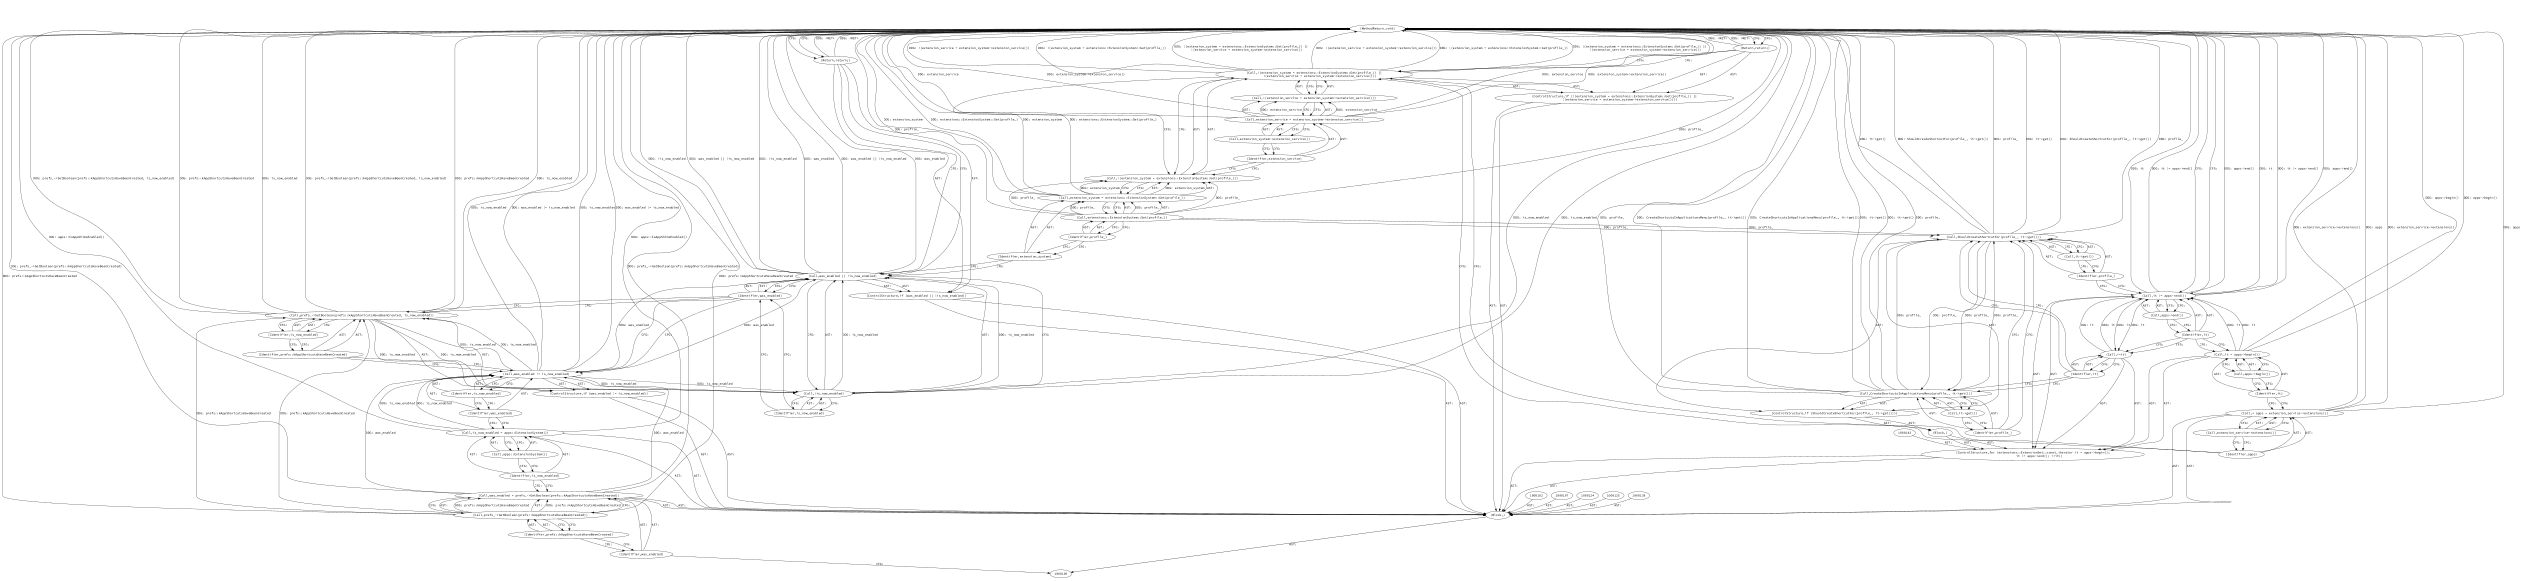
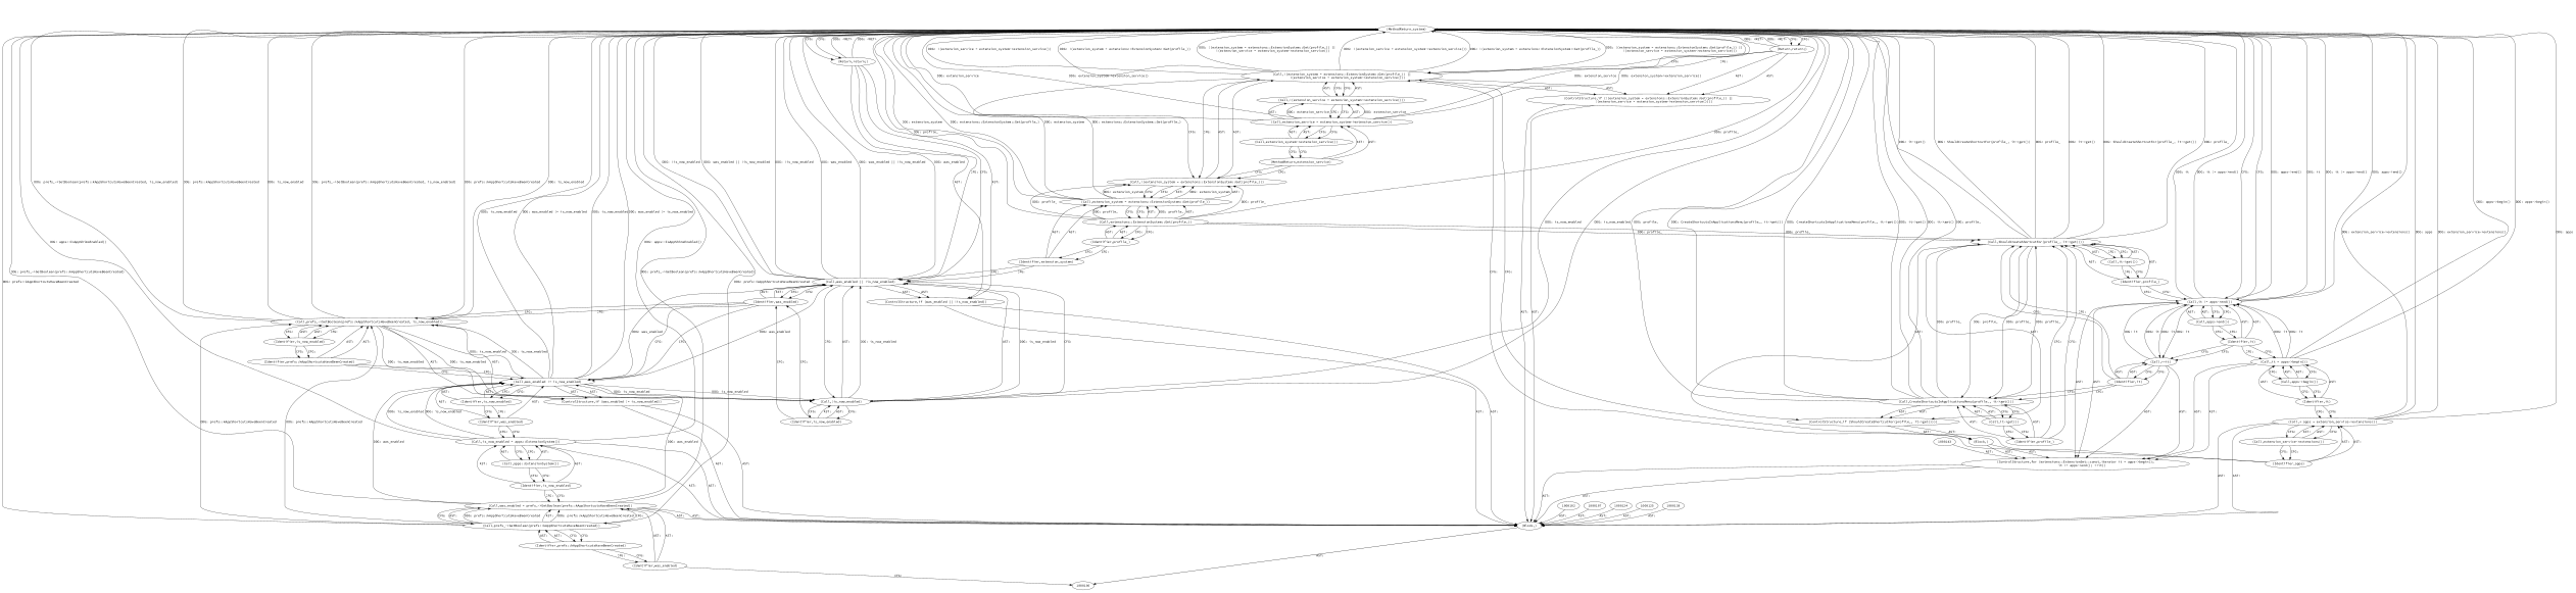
  digraph {
    fontname="Source Code Pro"
    node [fontname="Source Code Pro"]
    edge [fontname="Source Code Pro"]
-   n1 [label="(MethodReturn,void)"]
+   n1 [label="(MethodReturn,system)"]
    n2 [label="(Return,return;)"]
    n3 [label="(Return,return;)"]
    n4 [label="(Call,it != apps->end())"]
    n5 [label="(ControlStructure,if (was_enabled || !is_now_enabled))"]
    n6 [label="(Call,was_enabled || !is_now_enabled)"]
    n7 [label="(ControlStructure,if (!(extension_system = extensions::ExtensionSystem::Get(profile_)) ||\n      !(extension_service = extension_system->extension_service())))"]
    n8 [label="(Call,!(extension_system = extensions::ExtensionSystem::Get(profile_)) ||\n      !(extension_service = extension_system->extension_service()))"]
    n9 [label="(ControlStructure,for (extensions::ExtensionSet::const_iterator it = apps->begin();\n       it != apps->end(); ++it))"]
    n10 [label="(Call,apps->end())"]
    n11 [label="(Call,++it)"]
    n12 [label="(Block,)"]
    1000100
    n14 [label="(Call,!is_now_enabled)"]
    n15 [label="(Identifier,is_now_enabled)"]
    n16 [label="(Identifier,was_enabled)"]
    n17 [label="(Call,was_enabled != is_now_enabled)"]
    n18 [label="(Call,prefs_->SetBoolean(prefs::kAppShortcutsHaveBeenCreated, is_now_enabled))"]
    n19 [label="(ControlStructure,if (was_enabled != is_now_enabled))"]
    n20 [label="(Identifier,is_now_enabled)"]
    n21 [label="(Identifier,is_now_enabled)"]
    n22 [label="(Call,extensions::ExtensionSystem::Get(profile_))"]
    n23 [label="(Call,!(extension_system = extensions::ExtensionSystem::Get(profile_)))"]
    n24 [label="(Identifier,profile_)"]
    n25 [label="(Call,extension_system = extensions::ExtensionSystem::Get(profile_))"]
    n26 [label="(Call,ShouldCreateShortcutFor(profile_, it->get()))"]
    n27 [label="(Identifier,extension_system)"]
    n28 [label="(Call,CreateShortcutsInApplicationsMenu(profile_, it->get()))"]
    n29 [label="(ControlStructure,if (ShouldCreateShortcutFor(profile_, it->get())))"]
    n30 [label="(Call,it->get())"]
    n31 [label="(Call,!(extension_service = extension_system->extension_service()))"]
    n32 [label="(Call,extension_service = extension_system->extension_service())"]
    n33 [label="(Call,extension_system->extension_service())"]
-   n34 [label="(Identifier,extension_service)"]
+   n34 [label="(MethodReturn,extension_service)"]
    n35 [label="(Call,* apps = extension_service->extensions())"]
    n36 [label="(Call,extension_service->extensions())"]
    n37 [label="(Identifier,apps)"]
    n38 [label="(Call,prefs_->GetBoolean(prefs::kAppShortcutsHaveBeenCreated))"]
    n39 [label="(Identifier,prefs::kAppShortcutsHaveBeenCreated)"]
    n40 [label="(Call,was_enabled = prefs_->GetBoolean(prefs::kAppShortcutsHaveBeenCreated))"]
    n41 [label="(Identifier,was_enabled)"]
    n42 [label="(Call,it = apps->begin())"]
    n43 [label="(Call,apps->begin())"]
    n44 [label="(Identifier,it)"]
    n45 [label="(Identifier,it)"]
    n46 [label="(Identifier,it)"]
    n47 [label="(Call,it->get())"]
    n48 [label="(Block,)"]
    n49 [label="(Identifier,profile_)"]
    n50 [label="(Identifier,profile_)"]
    n51 [label="(Call,apps::ExtensionSystem())"]
    n52 [label="(Call,is_now_enabled = apps::ExtensionSystem())"]
    n53 [label="(Identifier,is_now_enabled)"]
    n54 [label="(Identifier,was_enabled)"]
    n55 [label="(Identifier,prefs::kAppShortcutsHaveBeenCreated)"]
    1000102
    1000107
    1000124
    1000125
    1000138
    1000143
    n1 -> n2 [label="CFG: "]
    n1 -> n2 [label="CFG: "]
    n1 -> n3 [label="CFG: "]
    n1 -> n3 [label="CFG: "]
    n1 -> n4 [label="CFG: "]
    n1 -> n4 [label="CFG: "]
    n2 -> n1 [label="DDG: <RET>"]
    n2 -> n1 [label="DDG: <RET>"]
    n2 -> n5 [label="AST: "]
    n2 -> n5 [label="AST: "]
    n2 -> n6 [label="CFG: "]
    n2 -> n6 [label="CFG: "]
    n3 -> n1 [label="DDG: <RET>"]
    n3 -> n1 [label="DDG: <RET>"]
    n3 -> n7 [label="AST: "]
    n3 -> n7 [label="AST: "]
    n3 -> n8 [label="CFG: "]
    n3 -> n8 [label="CFG: "]
    n4 -> n1 [label="DDG: apps->end()"]
    n4 -> n1 [label="DDG: it"]
    n4 -> n1 [label="DDG: it != apps->end()"]
    n4 -> n1 [label="DDG: apps->end()"]
    n4 -> n1 [label="DDG: it"]
    n4 -> n1 [label="DDG: it != apps->end()"]
    n4 -> n9 [label="AST: "]
    n4 -> n9 [label="AST: "]
    n4 -> n10 [label="CFG: "]
    n4 -> n10 [label="CFG: "]
    n4 -> n11 [label="DDG: it"]
    n4 -> n11 [label="DDG: it"]
    n5 -> n12 [label="AST: "]
    n5 -> n12 [label="AST: "]
    n6 -> n1 [label="DDG: was_enabled || !is_now_enabled"]
    n6 -> n1 [label="DDG: !is_now_enabled"]
    n6 -> n1 [label="DDG: was_enabled"]
    n6 -> n1 [label="DDG: was_enabled || !is_now_enabled"]
    n6 -> n1 [label="DDG: !is_now_enabled"]
    n6 -> n1 [label="DDG: was_enabled"]
    n6 -> n5 [label="AST: "]
    n6 -> n5 [label="AST: "]
    n6 -> n14 [label="CFG: "]
    n6 -> n14 [label="CFG: "]
    n6 -> n16 [label="CFG: "]
    n6 -> n16 [label="CFG: "]
    n7 -> n12 [label="AST: "]
    n7 -> n12 [label="AST: "]
    n8 -> n1 [label="DDG: !(extension_system = extensions::ExtensionSystem::Get(profile_)) ||\n      !(extension_service = extension_system->extension_service())"]
    n8 -> n1 [label="DDG: !(extension_service = extension_system->extension_service())"]
    n8 -> n1 [label="DDG: !(extension_system = extensions::ExtensionSystem::Get(profile_))"]
    n8 -> n1 [label="DDG: !(extension_system = extensions::ExtensionSystem::Get(profile_)) ||\n      !(extension_service = extension_system->extension_service())"]
    n8 -> n1 [label="DDG: !(extension_service = extension_system->extension_service())"]
    n8 -> n1 [label="DDG: !(extension_system = extensions::ExtensionSystem::Get(profile_))"]
    n8 -> n7 [label="AST: "]
    n8 -> n7 [label="AST: "]
    n8 -> n23 [label="CFG: "]
    n8 -> n23 [label="CFG: "]
    n8 -> n31 [label="CFG: "]
    n8 -> n31 [label="CFG: "]
    n9 -> n12 [label="AST: "]
    n9 -> n12 [label="AST: "]
    n10 -> n4 [label="AST: "]
    n10 -> n4 [label="AST: "]
    n10 -> n45 [label="CFG: "]
    n10 -> n45 [label="CFG: "]
    n11 -> n4 [label="DDG: it"]
    n11 -> n4 [label="DDG: it"]
    n11 -> n9 [label="AST: "]
    n11 -> n9 [label="AST: "]
    n11 -> n46 [label="CFG: "]
    n11 -> n46 [label="CFG: "]
    n12 -> 1000100 [label="AST: "]
    n14 -> n1 [label="DDG: is_now_enabled"]
    n14 -> n1 [label="DDG: is_now_enabled"]
    n14 -> n6 [label="AST: "]
    n14 -> n6 [label="DDG: is_now_enabled"]
    n14 -> n6 [label="AST: "]
    n14 -> n6 [label="DDG: is_now_enabled"]
    n14 -> n15 [label="CFG: "]
    n14 -> n15 [label="CFG: "]
    n15 -> n14 [label="AST: "]
    n15 -> n14 [label="AST: "]
    n15 -> n16 [label="CFG: "]
    n15 -> n16 [label="CFG: "]
    n16 -> n6 [label="AST: "]
    n16 -> n6 [label="AST: "]
    n16 -> n17 [label="CFG: "]
    n16 -> n17 [label="CFG: "]
    n16 -> n18 [label="CFG: "]
    n16 -> n18 [label="CFG: "]
    n17 -> n1 [label="DDG: is_now_enabled"]
    n17 -> n1 [label="DDG: was_enabled != is_now_enabled"]
    n17 -> n1 [label="DDG: is_now_enabled"]
    n17 -> n1 [label="DDG: was_enabled != is_now_enabled"]
    n17 -> n6 [label="DDG: was_enabled"]
    n17 -> n6 [label="DDG: was_enabled"]
    n17 -> n14 [label="DDG: is_now_enabled"]
    n17 -> n14 [label="DDG: is_now_enabled"]
    n17 -> n18 [label="DDG: is_now_enabled"]
    n17 -> n18 [label="DDG: is_now_enabled"]
    n17 -> n19 [label="AST: "]
    n17 -> n19 [label="AST: "]
    n17 -> n20 [label="CFG: "]
    n17 -> n20 [label="CFG: "]
    n18 -> n1 [label="DDG: is_now_enabled"]
    n18 -> n1 [label="DDG: prefs_->SetBoolean(prefs::kAppShortcutsHaveBeenCreated, is_now_enabled)"]
    n18 -> n1 [label="DDG: prefs::kAppShortcutsHaveBeenCreated"]
    n18 -> n1 [label="DDG: is_now_enabled"]
    n18 -> n1 [label="DDG: prefs_->SetBoolean(prefs::kAppShortcutsHaveBeenCreated, is_now_enabled)"]
    n18 -> n1 [label="DDG: prefs::kAppShortcutsHaveBeenCreated"]
    n18 -> n14 [label="DDG: is_now_enabled"]
    n18 -> n14 [label="DDG: is_now_enabled"]
    n18 -> n19 [label="AST: "]
    n18 -> n19 [label="AST: "]
    n18 -> n21 [label="CFG: "]
    n18 -> n21 [label="CFG: "]
    n19 -> n12 [label="AST: "]
    n19 -> n12 [label="AST: "]
    n20 -> n17 [label="AST: "]
    n20 -> n17 [label="AST: "]
    n20 -> n54 [label="CFG: "]
    n20 -> n54 [label="CFG: "]
    n21 -> n18 [label="AST: "]
    n21 -> n18 [label="AST: "]
    n21 -> n55 [label="CFG: "]
    n21 -> n55 [label="CFG: "]
    n22 -> n1 [label="DDG: profile_"]
    n22 -> n1 [label="DDG: profile_"]
    n22 -> n23 [label="DDG: profile_"]
    n22 -> n23 [label="DDG: profile_"]
    n22 -> n24 [label="CFG: "]
    n22 -> n24 [label="CFG: "]
    n22 -> n25 [label="AST: "]
    n22 -> n25 [label="DDG: profile_"]
    n22 -> n25 [label="AST: "]
    n22 -> n25 [label="DDG: profile_"]
    n22 -> n26 [label="DDG: profile_"]
    n22 -> n26 [label="DDG: profile_"]
    n23 -> n8 [label="AST: "]
    n23 -> n8 [label="AST: "]
    n23 -> n25 [label="CFG: "]
    n23 -> n25 [label="CFG: "]
    n24 -> n22 [label="AST: "]
    n24 -> n22 [label="AST: "]
    n24 -> n27 [label="CFG: "]
    n24 -> n27 [label="CFG: "]
    n25 -> n1 [label="DDG: extension_system"]
    n25 -> n1 [label="DDG: extensions::ExtensionSystem::Get(profile_)"]
    n25 -> n1 [label="DDG: extension_system"]
    n25 -> n1 [label="DDG: extensions::ExtensionSystem::Get(profile_)"]
    n25 -> n22 [label="CFG: "]
    n25 -> n22 [label="CFG: "]
    n25 -> n23 [label="AST: "]
    n25 -> n23 [label="DDG: extension_system"]
    n25 -> n23 [label="AST: "]
    n25 -> n23 [label="DDG: extension_system"]
    n26 -> n1 [label="DDG: ShouldCreateShortcutFor(profile_, it->get())"]
    n26 -> n1 [label="DDG: profile_"]
    n26 -> n1 [label="DDG: it->get()"]
    n26 -> n1 [label="DDG: ShouldCreateShortcutFor(profile_, it->get())"]
    n26 -> n1 [label="DDG: profile_"]
    n26 -> n1 [label="DDG: it->get()"]
    n26 -> n28 [label="DDG: profile_"]
    n26 -> n28 [label="DDG: profile_"]
    n26 -> n29 [label="AST: "]
    n26 -> n29 [label="AST: "]
    n26 -> n30 [label="CFG: "]
    n26 -> n30 [label="CFG: "]
    n27 -> n6 [label="CFG: "]
    n27 -> n6 [label="CFG: "]
    n27 -> n25 [label="AST: "]
    n27 -> n25 [label="AST: "]
    n28 -> n1 [label="DDG: CreateShortcutsInApplicationsMenu(profile_, it->get())"]
    n28 -> n1 [label="DDG: it->get()"]
    n28 -> n1 [label="DDG: profile_"]
    n28 -> n1 [label="DDG: CreateShortcutsInApplicationsMenu(profile_, it->get())"]
    n28 -> n1 [label="DDG: it->get()"]
    n28 -> n1 [label="DDG: profile_"]
    n28 -> n26 [label="DDG: profile_"]
    n28 -> n26 [label="DDG: profile_"]
    n28 -> n29 [label="AST: "]
    n28 -> n29 [label="AST: "]
    n28 -> n47 [label="CFG: "]
    n28 -> n47 [label="CFG: "]
    n29 -> n48 [label="AST: "]
    n29 -> n48 [label="AST: "]
    n30 -> n26 [label="AST: "]
    n30 -> n26 [label="AST: "]
    n30 -> n49 [label="CFG: "]
    n30 -> n49 [label="CFG: "]
    n31 -> n8 [label="AST: "]
    n31 -> n8 [label="AST: "]
    n31 -> n32 [label="CFG: "]
    n31 -> n32 [label="CFG: "]
    n32 -> n1 [label="DDG: extension_service"]
    n32 -> n1 [label="DDG: extension_system->extension_service()"]
    n32 -> n1 [label="DDG: extension_service"]
    n32 -> n1 [label="DDG: extension_system->extension_service()"]
    n32 -> n31 [label="AST: "]
    n32 -> n31 [label="DDG: extension_service"]
    n32 -> n31 [label="AST: "]
    n32 -> n31 [label="DDG: extension_service"]
    n32 -> n33 [label="CFG: "]
    n32 -> n33 [label="CFG: "]
    n33 -> n32 [label="AST: "]
    n33 -> n32 [label="AST: "]
    n33 -> n34 [label="CFG: "]
    n33 -> n34 [label="CFG: "]
    n34 -> n23 [label="CFG: "]
    n34 -> n23 [label="CFG: "]
    n34 -> n32 [label="AST: "]
    n34 -> n32 [label="AST: "]
    n35 -> n1 [label="DDG: apps"]
    n35 -> n1 [label="DDG: extension_service->extensions()"]
    n35 -> n1 [label="DDG: apps"]
    n35 -> n1 [label="DDG: extension_service->extensions()"]
    n35 -> n12 [label="AST: "]
    n35 -> n12 [label="AST: "]
    n35 -> n36 [label="CFG: "]
    n35 -> n36 [label="CFG: "]
    n36 -> n35 [label="AST: "]
    n36 -> n35 [label="AST: "]
    n36 -> n37 [label="CFG: "]
    n36 -> n37 [label="CFG: "]
    n37 -> n8 [label="CFG: "]
    n37 -> n8 [label="CFG: "]
    n37 -> n35 [label="AST: "]
    n37 -> n35 [label="AST: "]
    n38 -> n1 [label="DDG: prefs::kAppShortcutsHaveBeenCreated"]
    n38 -> n1 [label="DDG: prefs::kAppShortcutsHaveBeenCreated"]
    n38 -> n18 [label="DDG: prefs::kAppShortcutsHaveBeenCreated"]
    n38 -> n18 [label="DDG: prefs::kAppShortcutsHaveBeenCreated"]
    n38 -> n39 [label="CFG: "]
    n38 -> n39 [label="CFG: "]
    n38 -> n40 [label="AST: "]
    n38 -> n40 [label="DDG: prefs::kAppShortcutsHaveBeenCreated"]
    n38 -> n40 [label="AST: "]
    n38 -> n40 [label="DDG: prefs::kAppShortcutsHaveBeenCreated"]
    n39 -> n38 [label="AST: "]
    n39 -> n38 [label="AST: "]
    n39 -> n41 [label="CFG: "]
    n39 -> n41 [label="CFG: "]
    n40 -> n1 [label="DDG: prefs_->GetBoolean(prefs::kAppShortcutsHaveBeenCreated)"]
    n40 -> n1 [label="DDG: prefs_->GetBoolean(prefs::kAppShortcutsHaveBeenCreated)"]
    n40 -> n12 [label="AST: "]
    n40 -> n12 [label="AST: "]
    n40 -> n17 [label="DDG: was_enabled"]
    n40 -> n17 [label="DDG: was_enabled"]
    n40 -> n38 [label="CFG: "]
    n40 -> n38 [label="CFG: "]
    n41 -> 1000100 [label="CFG: "]
    n41 -> n40 [label="AST: "]
    n41 -> n40 [label="AST: "]
    n42 -> n1 [label="DDG: apps->begin()"]
    n42 -> n1 [label="DDG: apps->begin()"]
    n42 -> n4 [label="DDG: it"]
    n42 -> n4 [label="DDG: it"]
    n42 -> n9 [label="AST: "]
    n42 -> n9 [label="AST: "]
    n42 -> n43 [label="CFG: "]
    n42 -> n43 [label="CFG: "]
    n43 -> n42 [label="AST: "]
    n43 -> n42 [label="AST: "]
    n43 -> n44 [label="CFG: "]
    n43 -> n44 [label="CFG: "]
    n44 -> n35 [label="CFG: "]
    n44 -> n35 [label="CFG: "]
    n44 -> n42 [label="AST: "]
    n44 -> n42 [label="AST: "]
    n45 -> n4 [label="AST: "]
    n45 -> n4 [label="AST: "]
    n45 -> n11 [label="CFG: "]
    n45 -> n11 [label="CFG: "]
    n45 -> n42 [label="CFG: "]
    n45 -> n42 [label="CFG: "]
    n46 -> n11 [label="AST: "]
    n46 -> n11 [label="AST: "]
    n46 -> n26 [label="CFG: "]
    n46 -> n26 [label="CFG: "]
    n46 -> n28 [label="CFG: "]
    n46 -> n28 [label="CFG: "]
    n47 -> n28 [label="AST: "]
    n47 -> n28 [label="AST: "]
    n47 -> n50 [label="CFG: "]
    n47 -> n50 [label="CFG: "]
    n48 -> n9 [label="AST: "]
    n48 -> n9 [label="AST: "]
    n49 -> n4 [label="CFG: "]
    n49 -> n4 [label="CFG: "]
    n49 -> n26 [label="AST: "]
    n49 -> n26 [label="AST: "]
    n50 -> n26 [label="CFG: "]
    n50 -> n26 [label="CFG: "]
    n50 -> n28 [label="AST: "]
    n50 -> n28 [label="AST: "]
    n51 -> n52 [label="AST: "]
    n51 -> n52 [label="AST: "]
    n51 -> n53 [label="CFG: "]
    n51 -> n53 [label="CFG: "]
    n52 -> n1 [label="DDG: apps::IsAppShimsEnabled()"]
    n52 -> n1 [label="DDG: apps::IsAppShimsEnabled()"]
    n52 -> n12 [label="AST: "]
    n52 -> n12 [label="AST: "]
    n52 -> n17 [label="DDG: is_now_enabled"]
    n52 -> n17 [label="DDG: is_now_enabled"]
    n52 -> n51 [label="CFG: "]
    n52 -> n51 [label="CFG: "]
    n53 -> n40 [label="CFG: "]
    n53 -> n40 [label="CFG: "]
    n53 -> n52 [label="AST: "]
    n53 -> n52 [label="AST: "]
    n54 -> n17 [label="AST: "]
    n54 -> n17 [label="AST: "]
    n54 -> n52 [label="CFG: "]
    n54 -> n52 [label="CFG: "]
    n55 -> n17 [label="CFG: "]
    n55 -> n17 [label="CFG: "]
    n55 -> n18 [label="AST: "]
    n55 -> n18 [label="AST: "]
    1000102 -> n12 [label="AST: "]
    1000107 -> n12 [label="AST: "]
    1000124 -> n12 [label="AST: "]
    1000125 -> n12 [label="AST: "]
    1000138 -> n12 [label="AST: "]
    1000143 -> n9 [label="AST: "]
  }
